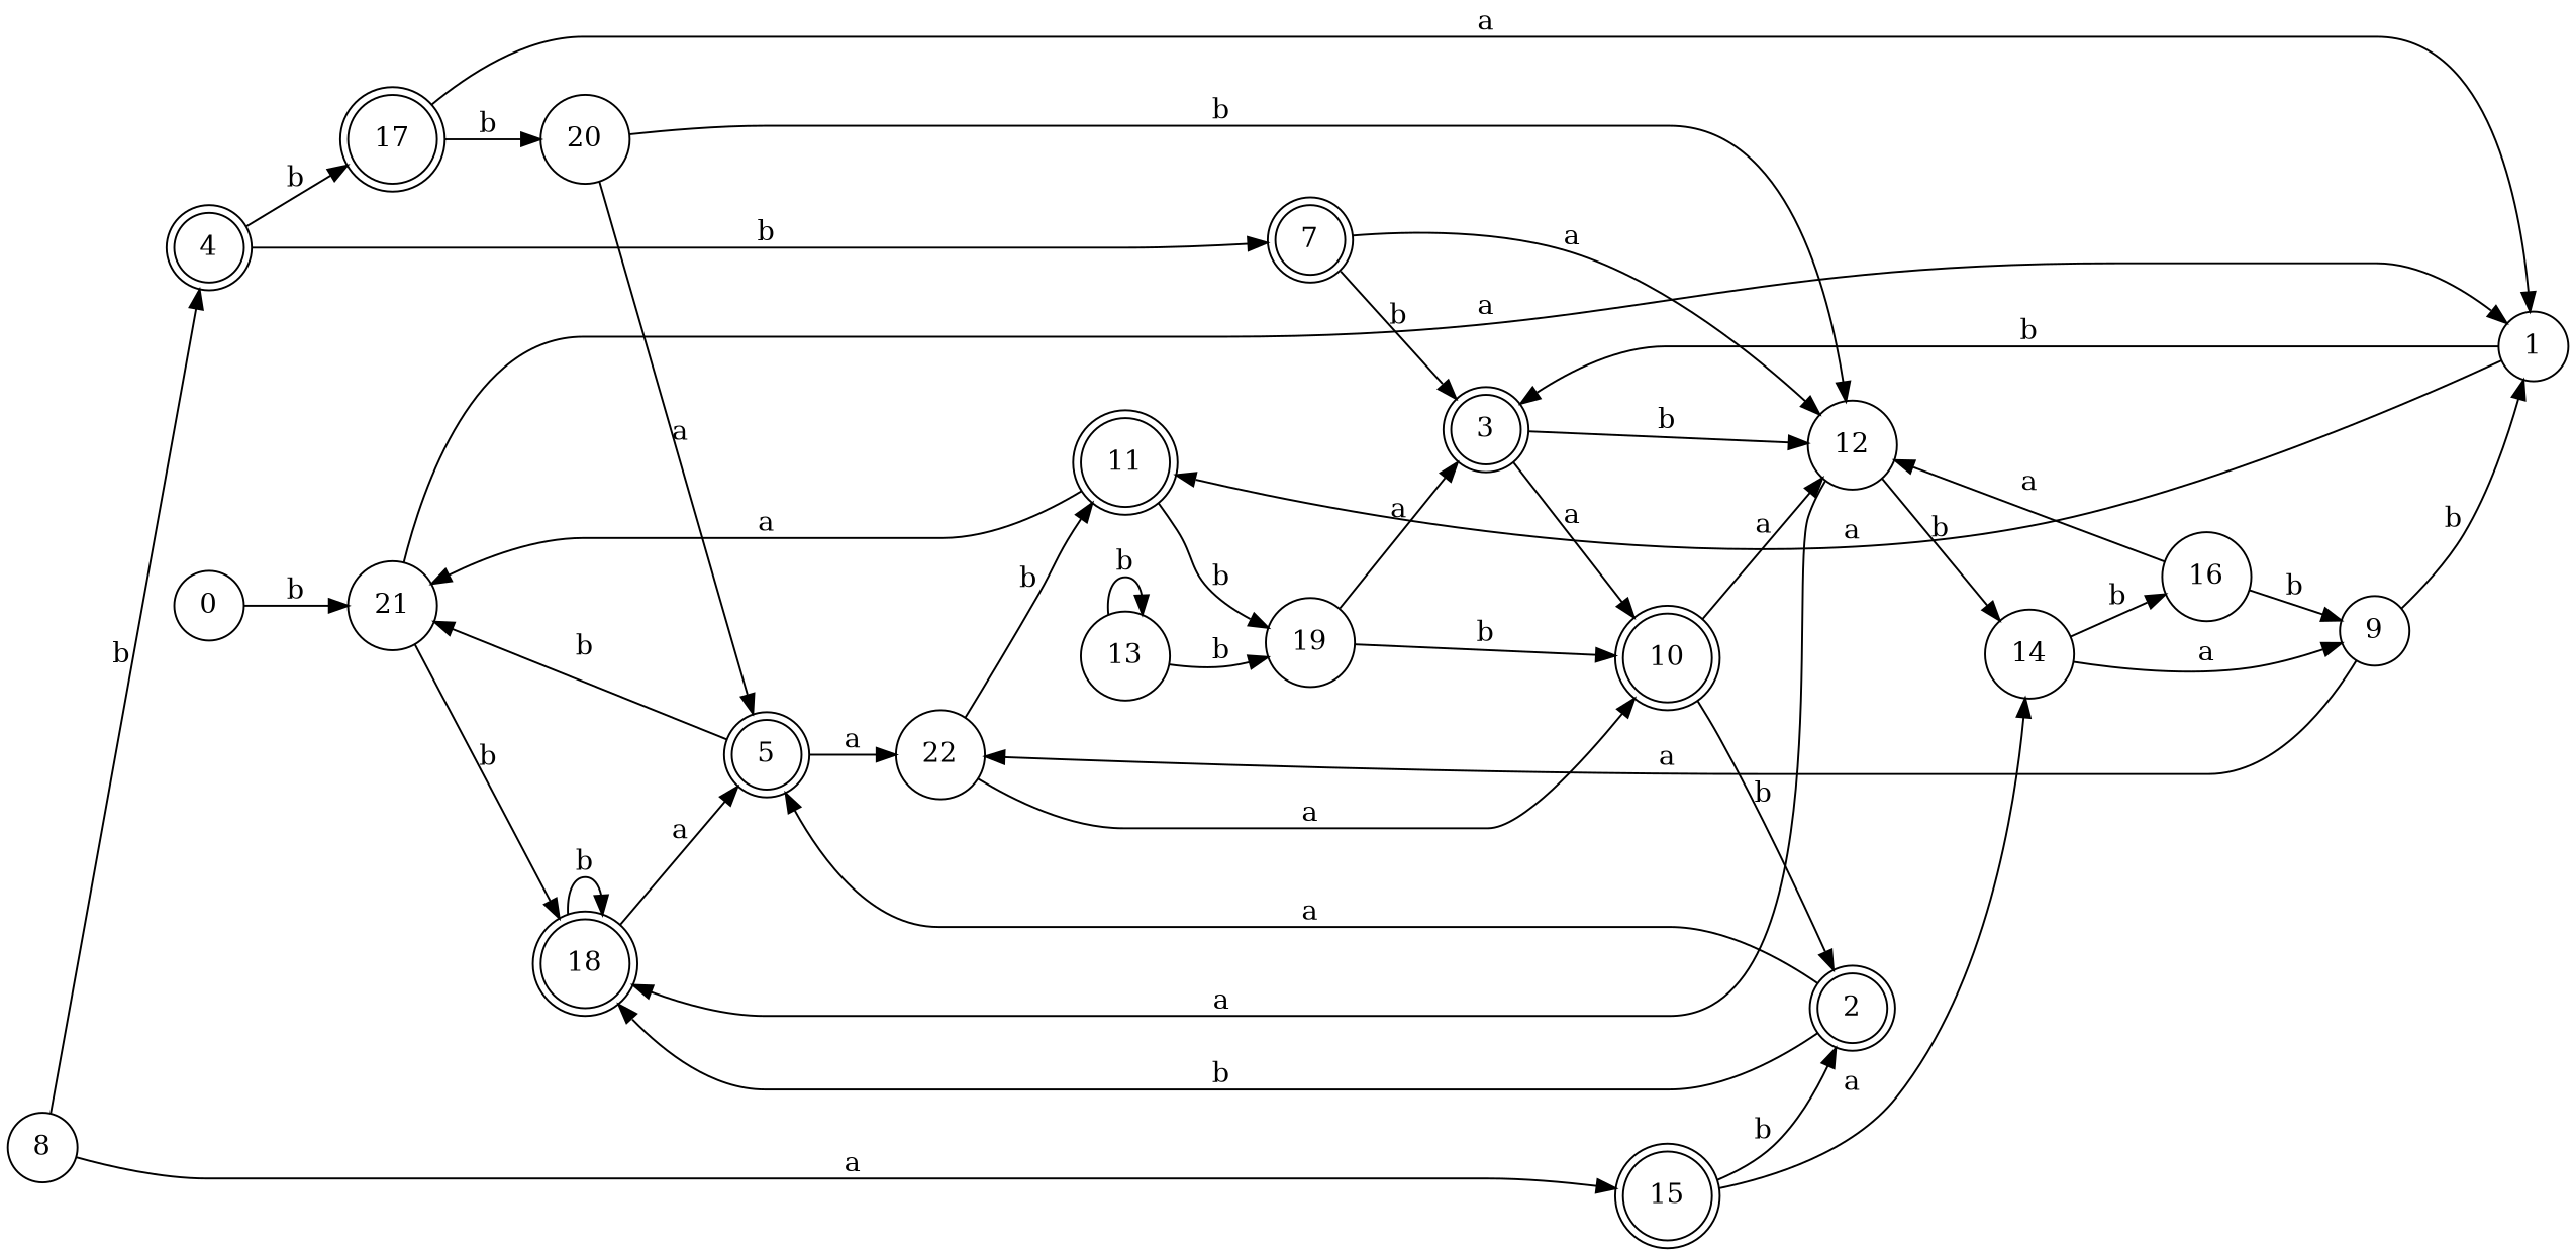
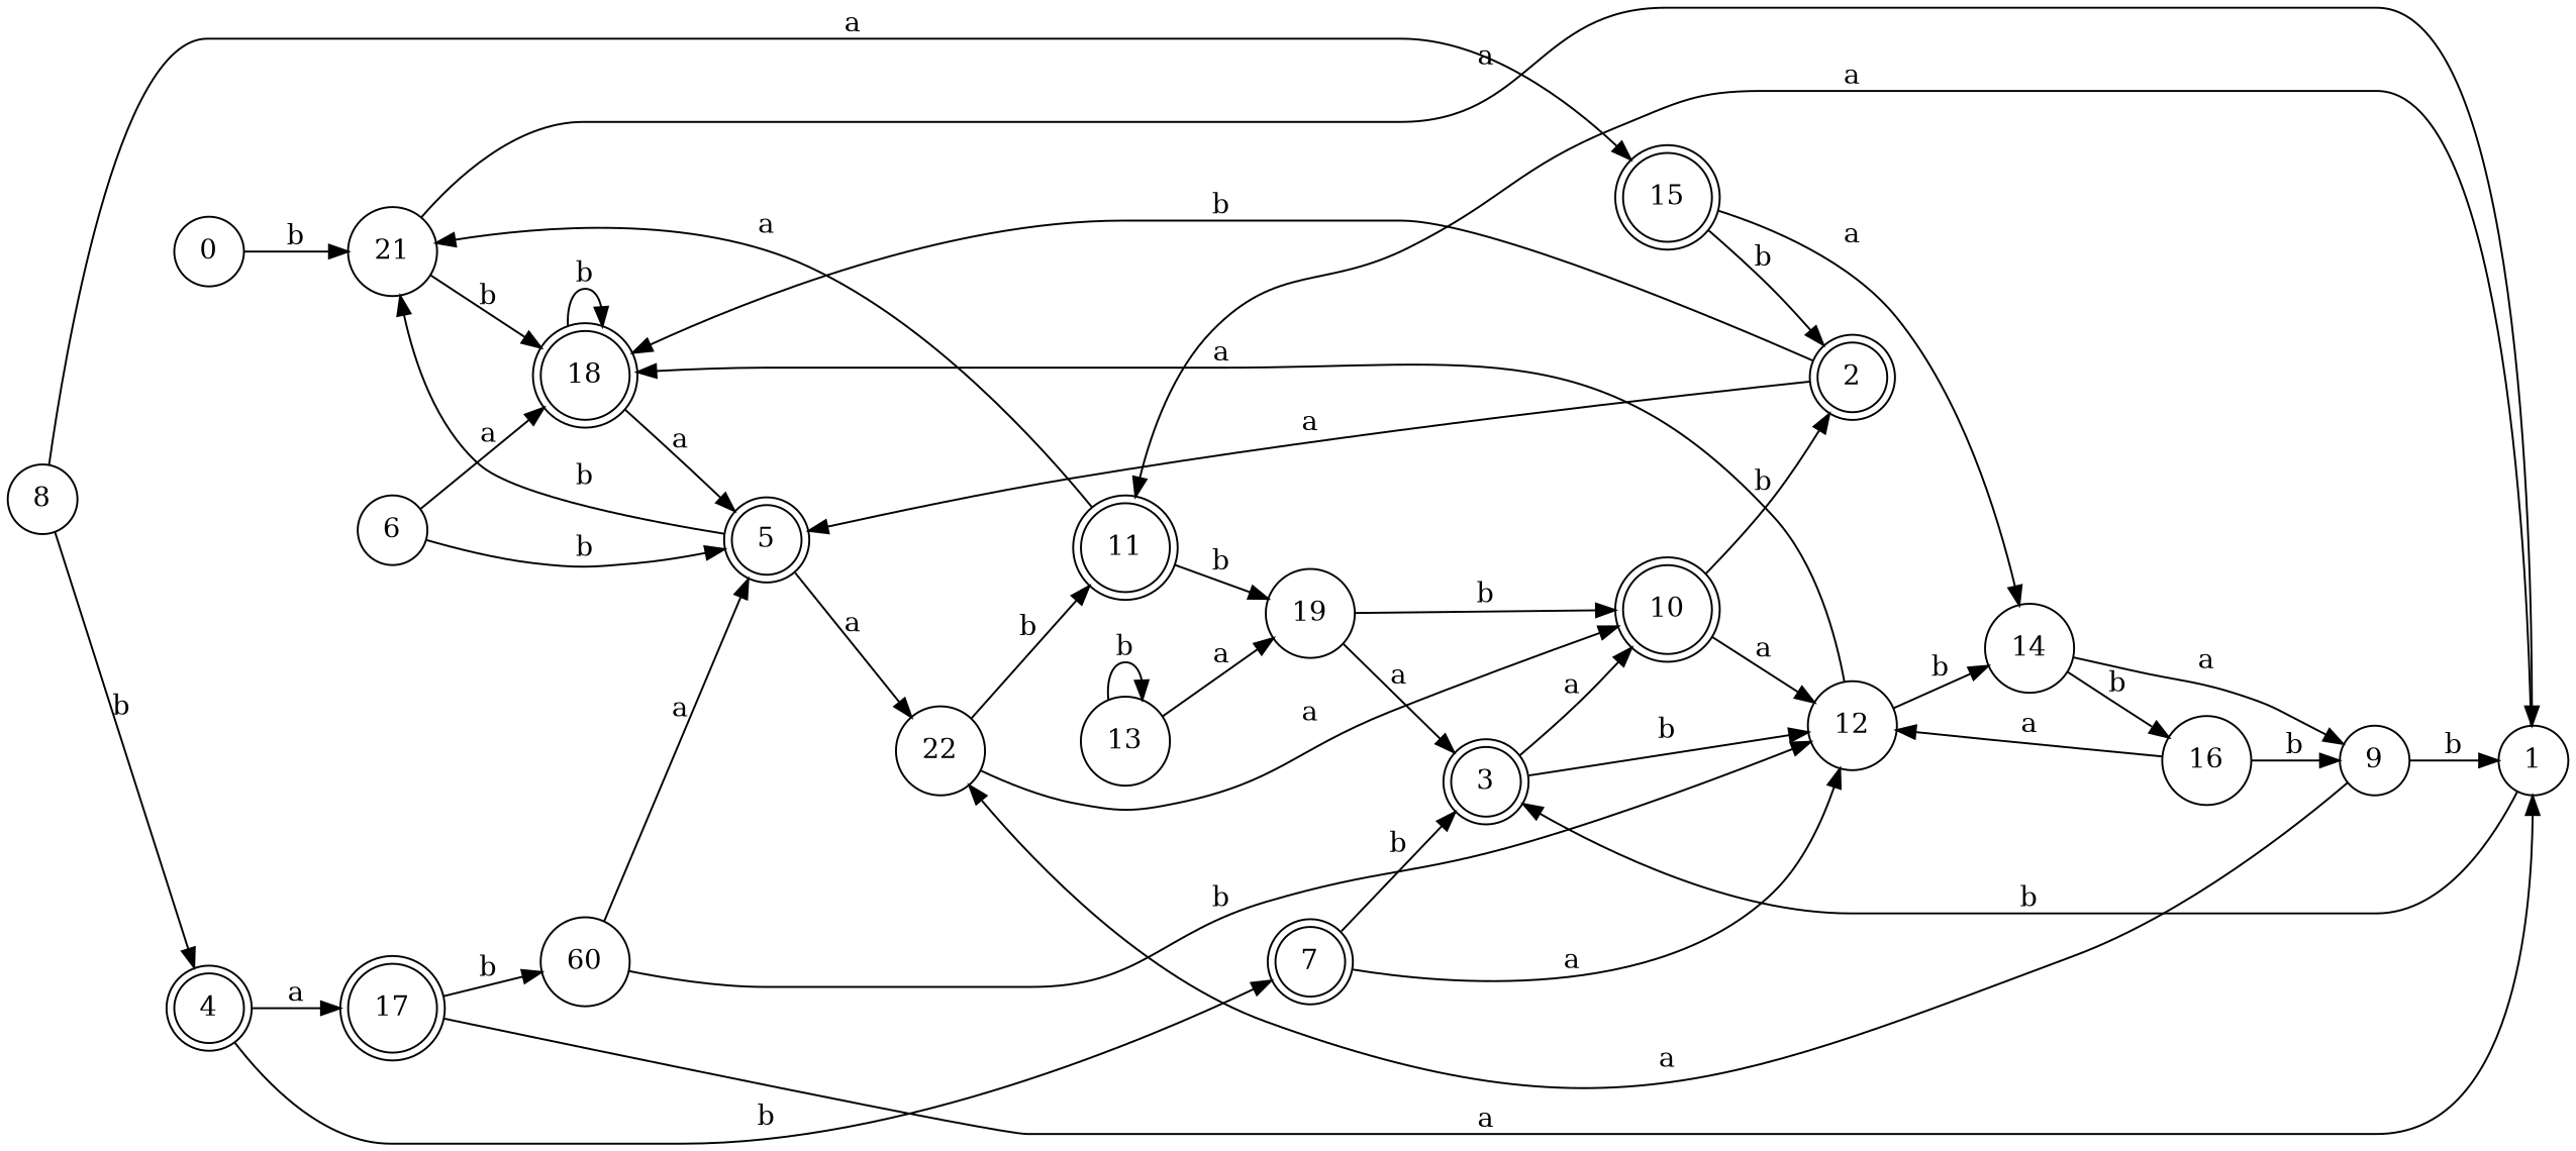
  digraph {
    rankdir=LR
    node [color=black fillcolor=white shape=circle style=filled]
    n1 [label=0]
    n2 [label=21]
    n3 [label=18 shape=doublecircle style="rounded,filled"]
    n4 [label=5 shape=doublecircle style="rounded,filled"]
    n5 [label=1]
    n6 [label=3 shape=doublecircle style="rounded,filled"]
    n7 [label=11 shape=doublecircle style="rounded,filled"]
    n8 [label=10 shape=doublecircle style="rounded,filled"]
    n9 [label=12]
    n10 [label=22]
    n11 [label=2 shape=doublecircle style="rounded,filled"]
    n12 [label=14]
    n13 [label=4 shape=doublecircle style="rounded,filled"]
    n14 [label=7 shape=doublecircle style="rounded,filled"]
    n15 [label=17 shape=doublecircle style="rounded,filled"]
-   n16 [label=20]
+   n16 [label=60]
+   n17 [label=6]
    n18 [label=8]
    n19 [label=15 shape=doublecircle style="rounded,filled"]
    n20 [label=9]
    n21 [label=19]
    n22 [label=16]
    n23 [label=13]
    n1 -> n2 [label=b]
    n2 -> n3 [label=b]
    n2 -> n5 [label=a]
    n3 -> n3 [label=b]
    n3 -> n4 [label=a]
    n4 -> n2 [label=b]
    n4 -> n10 [label=a]
    n5 -> n6 [label=b]
    n5 -> n7 [label=a]
    n6 -> n8 [label=a]
    n6 -> n9 [label=b]
    n7 -> n2 [label=a]
    n7 -> n21 [label=b]
    n8 -> n9 [label=a]
    n8 -> n11 [label=b]
    n9 -> n3 [label=a]
    n9 -> n12 [label=b]
    n10 -> n7 [label=b]
    n10 -> n8 [label=a]
    n11 -> n3 [label=b]
    n11 -> n4 [label=a]
    n12 -> n20 [label=a]
    n12 -> n22 [label=b]
    n13 -> n14 [label=b]
-   n13 -> n15 [label=b]
+   n13 -> n15 [label=a]
    n14 -> n6 [label=b]
    n14 -> n9 [label=a]
    n15 -> n5 [label=a]
    n15 -> n16 [label=b]
    n16 -> n4 [label=a]
    n16 -> n9 [label=b]
+   n17 -> n3 [label=a]
+   n17 -> n4 [label=b]
    n18 -> n13 [label=b]
    n18 -> n19 [label=a]
    n19 -> n11 [label=b]
    n19 -> n12 [label=a]
    n20 -> n5 [label=b]
    n20 -> n10 [label=a]
    n21 -> n6 [label=a]
    n21 -> n8 [label=b]
    n22 -> n9 [label=a]
    n22 -> n20 [label=b]
-   n23 -> n21 [label=b]
+   n23 -> n21 [label=a]
    n23 -> n23 [label=b]
  }
